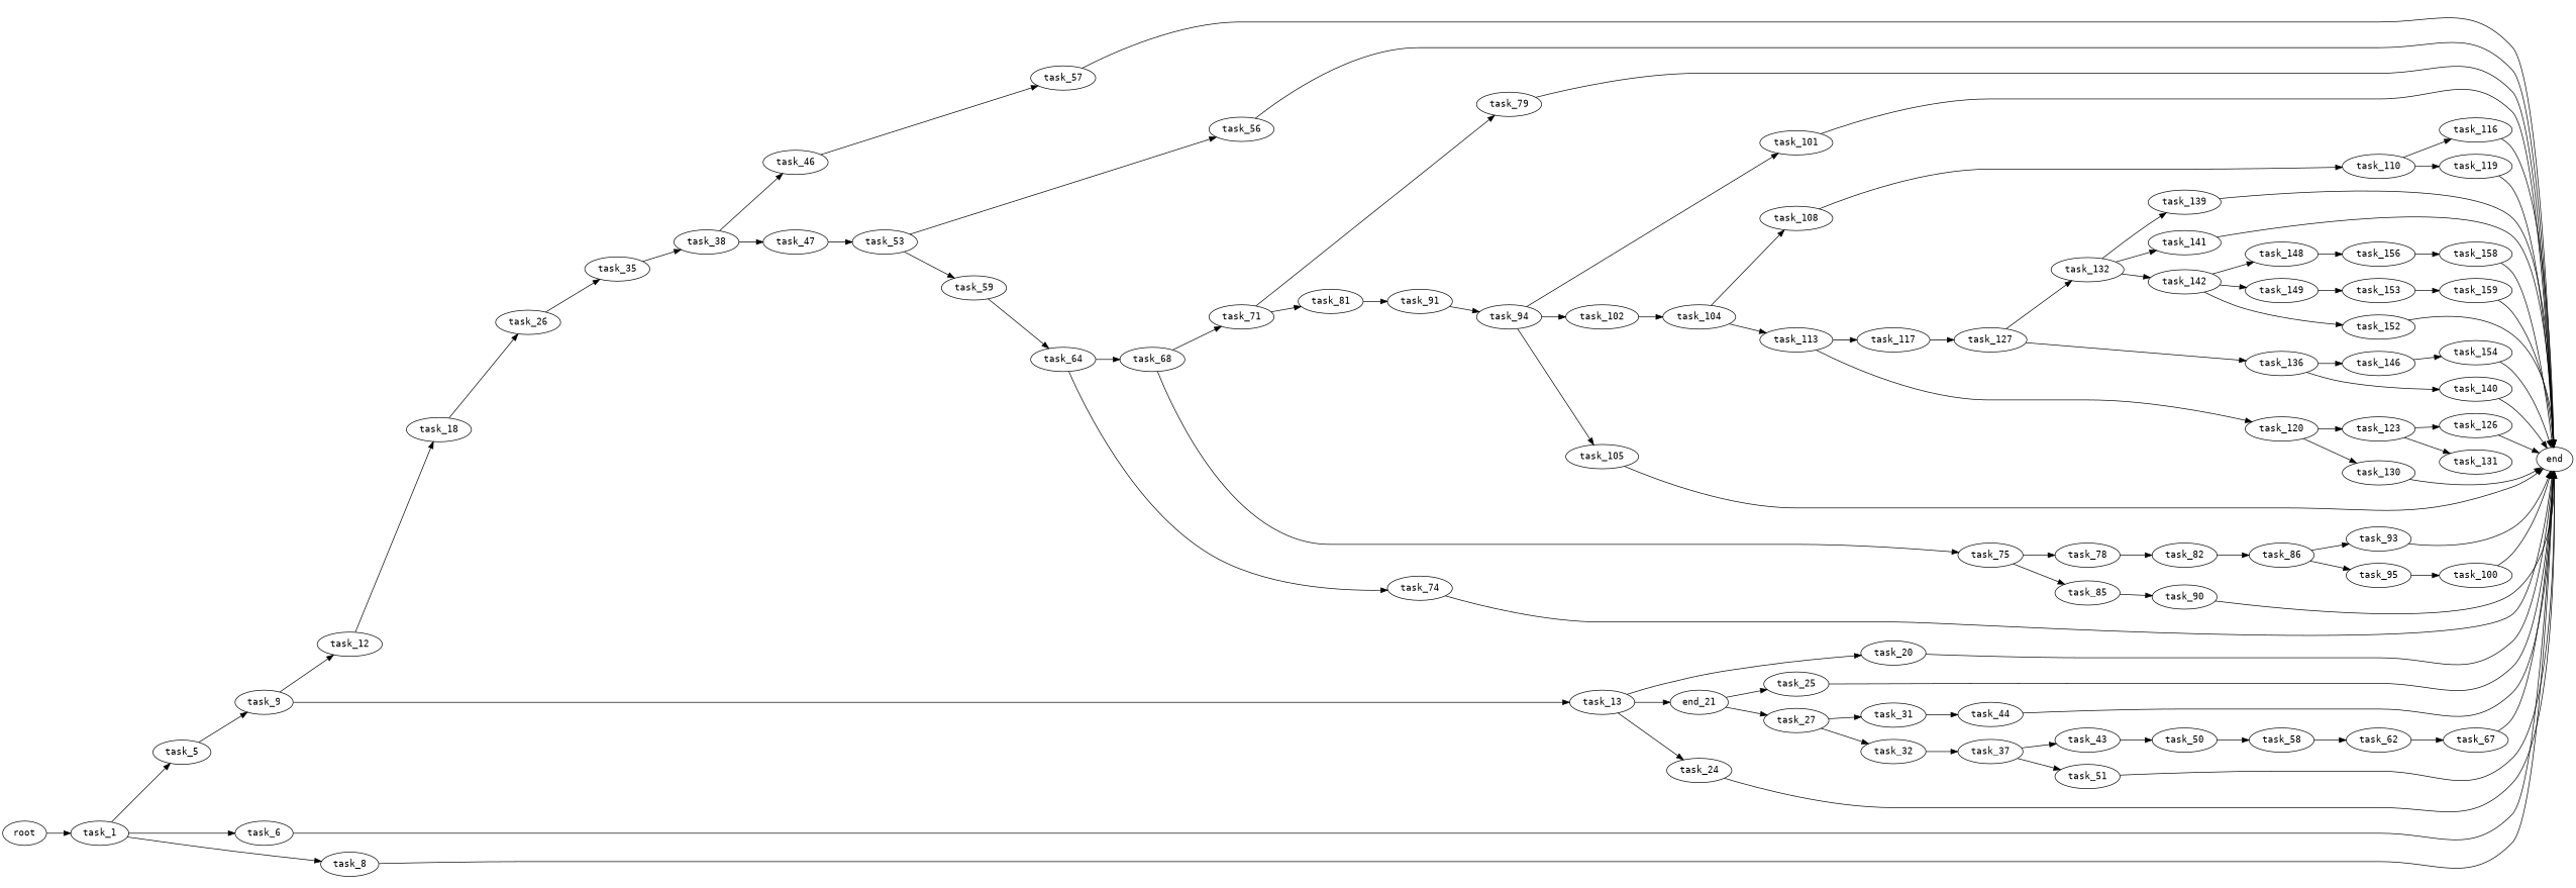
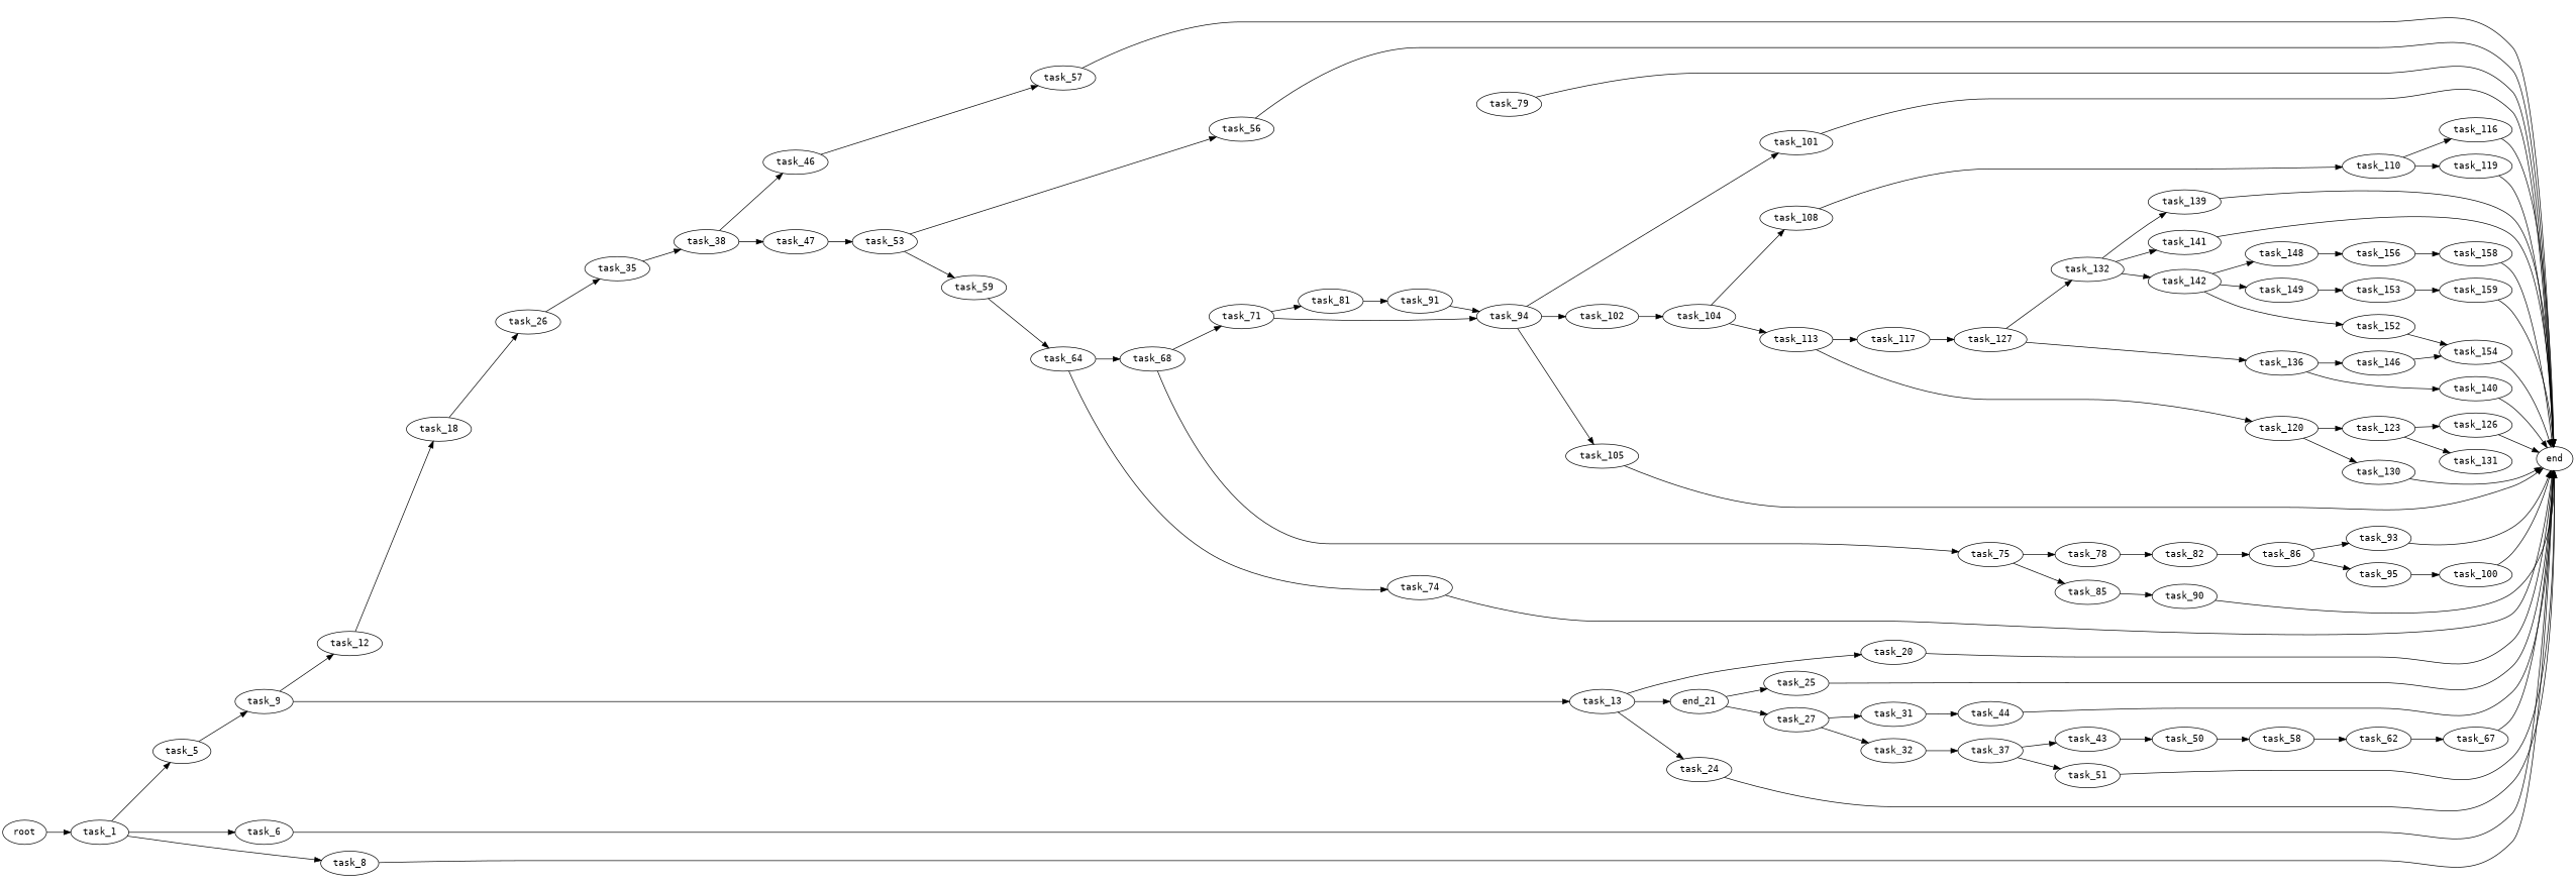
  digraph {
    fontname="DejaVu Sans Mono"
    rankdir=LR
    node [fontname="DejaVu Sans Mono"]
    edge [fontname="DejaVu Sans Mono"]
    root
    task_1
    task_5
    task_6
    task_8
    task_9
    end
    task_12
    task_13
    task_18
    task_20
    n12 [label=end_21]
    task_24
    task_26
    task_25
    task_27
    task_35
    task_31
    task_32
    task_38
    task_44
    task_37
    task_43
    task_51
    task_46
    task_47
    task_50
    task_57
    task_53
    task_58
    task_56
    task_59
    task_62
    task_64
    task_67
    task_68
    task_74
    task_71
    task_75
    task_79
    task_81
    task_78
    task_85
    task_91
    task_82
    task_90
    task_86
    task_94
    task_93
    task_95
    task_100
    task_101
    task_102
    task_105
    task_104
    task_108
    task_113
    task_110
    task_117
    task_120
    task_116
    task_119
    task_127
    task_123
    task_130
    task_132
    task_136
    task_126
    task_131
    task_139
    task_141
    task_142
    task_140
    task_146
    task_148
    task_149
    task_152
    task_154
    task_156
    task_153
    task_158
    task_159
    root -> task_1
    task_1 -> task_5
    task_1 -> task_6
    task_1 -> task_8
    task_5 -> task_9
    task_6 -> end
    task_8 -> end
    task_9 -> task_12
    task_9 -> task_13
    task_12 -> task_18
    task_13 -> task_20
    task_13 -> n12
    task_13 -> task_24
    task_18 -> task_26
    task_20 -> end
    n12 -> task_25
    n12 -> task_27
    task_24 -> end
    task_26 -> task_35
    task_25 -> end
    task_27 -> task_31
    task_27 -> task_32
    task_35 -> task_38
    task_31 -> task_44
    task_32 -> task_37
    task_38 -> task_46
    task_38 -> task_47
    task_44 -> end
    task_37 -> task_43
    task_37 -> task_51
    task_43 -> task_50
    task_51 -> end
    task_46 -> task_57
    task_47 -> task_53
    task_50 -> task_58
    task_57 -> end
    task_53 -> task_56
    task_53 -> task_59
    task_58 -> task_62
    task_56 -> end
    task_59 -> task_64
    task_62 -> task_67
    task_64 -> task_68
    task_64 -> task_74
    task_67 -> end
    task_68 -> task_71
    task_68 -> task_75
    task_74 -> end
-   task_71 -> task_79
+   task_71 -> task_94
    task_71 -> task_81
    task_75 -> task_78
    task_75 -> task_85
    task_79 -> end
    task_81 -> task_91
    task_78 -> task_82
    task_85 -> task_90
    task_91 -> task_94
    task_82 -> task_86
    task_90 -> end
    task_86 -> task_93
    task_86 -> task_95
    task_94 -> task_101
    task_94 -> task_102
    task_94 -> task_105
    task_93 -> end
    task_95 -> task_100
    task_100 -> end
    task_101 -> end
    task_102 -> task_104
    task_105 -> end
    task_104 -> task_108
    task_104 -> task_113
    task_108 -> task_110
    task_113 -> task_117
    task_113 -> task_120
    task_110 -> task_116
    task_110 -> task_119
    task_117 -> task_127
    task_120 -> task_123
    task_120 -> task_130
    task_116 -> end
    task_119 -> end
    task_127 -> task_132
    task_127 -> task_136
    task_123 -> task_126
    task_123 -> task_131
    task_130 -> end
    task_132 -> task_139
    task_132 -> task_141
    task_132 -> task_142
    task_136 -> task_140
    task_136 -> task_146
    task_126 -> end
    task_139 -> end
    task_141 -> end
    task_142 -> task_148
    task_142 -> task_149
    task_142 -> task_152
    task_140 -> end
    task_146 -> task_154
    task_148 -> task_156
    task_149 -> task_153
-   task_152 -> end
+   task_152 -> task_154
    task_154 -> end
    task_156 -> task_158
    task_153 -> task_159
    task_158 -> end
    task_159 -> end
  }
